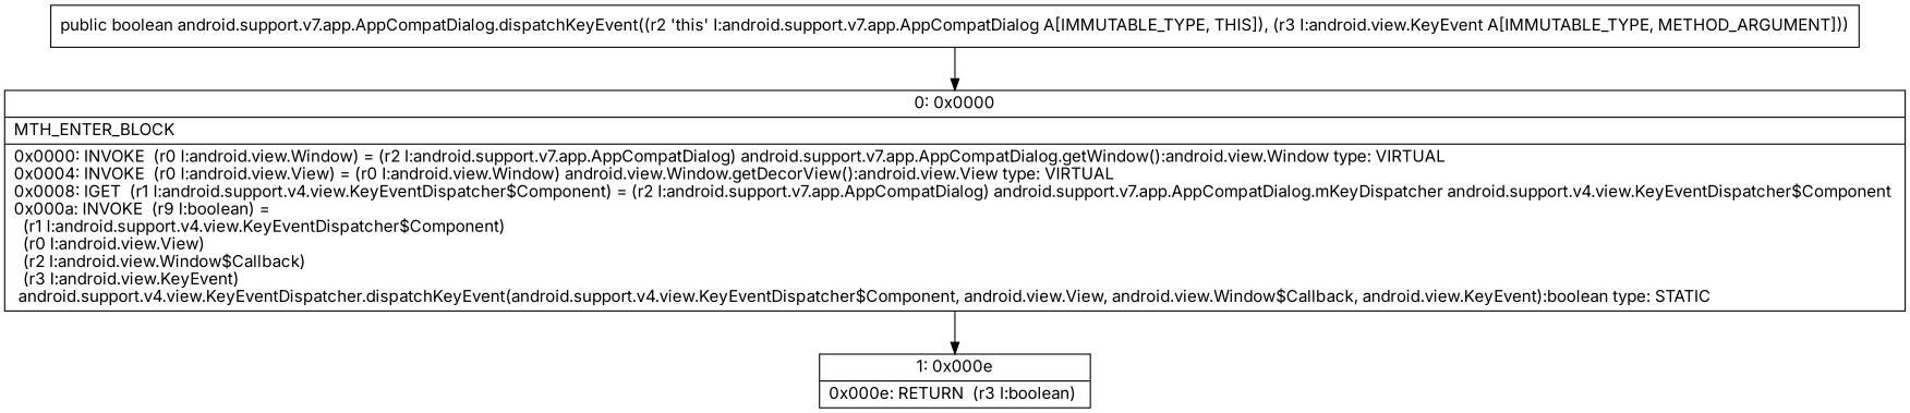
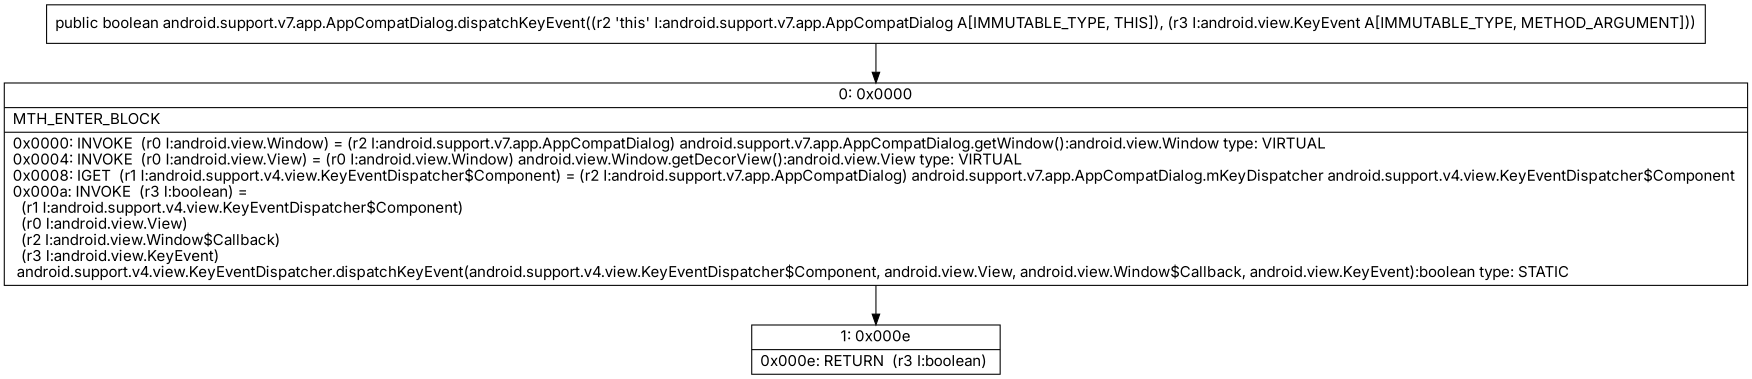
  digraph {
    fontname=Inter
    node [shape=record fontname=Inter]
    edge [fontname=Inter]
-   n1 [label="{0\:\ 0x0000|MTH_ENTER_BLOCK\l|0x0000: INVOKE  (r0 I:android.view.Window) = (r2 I:android.support.v7.app.AppCompatDialog) android.support.v7.app.AppCompatDialog.getWindow():android.view.Window type: VIRTUAL \l0x0004: INVOKE  (r0 I:android.view.View) = (r0 I:android.view.Window) android.view.Window.getDecorView():android.view.View type: VIRTUAL \l0x0008: IGET  (r1 I:android.support.v4.view.KeyEventDispatcher$Component) = (r2 I:android.support.v7.app.AppCompatDialog) android.support.v7.app.AppCompatDialog.mKeyDispatcher android.support.v4.view.KeyEventDispatcher$Component \l0x000a: INVOKE  (r9 I:boolean) = \l  (r1 I:android.support.v4.view.KeyEventDispatcher$Component)\l  (r0 I:android.view.View)\l  (r2 I:android.view.Window$Callback)\l  (r3 I:android.view.KeyEvent)\l android.support.v4.view.KeyEventDispatcher.dispatchKeyEvent(android.support.v4.view.KeyEventDispatcher$Component, android.view.View, android.view.Window$Callback, android.view.KeyEvent):boolean type: STATIC \l}"]
+   n1 [label="{0\:\ 0x0000|MTH_ENTER_BLOCK\l|0x0000: INVOKE  (r0 I:android.view.Window) = (r2 I:android.support.v7.app.AppCompatDialog) android.support.v7.app.AppCompatDialog.getWindow():android.view.Window type: VIRTUAL \l0x0004: INVOKE  (r0 I:android.view.View) = (r0 I:android.view.Window) android.view.Window.getDecorView():android.view.View type: VIRTUAL \l0x0008: IGET  (r1 I:android.support.v4.view.KeyEventDispatcher$Component) = (r2 I:android.support.v7.app.AppCompatDialog) android.support.v7.app.AppCompatDialog.mKeyDispatcher android.support.v4.view.KeyEventDispatcher$Component \l0x000a: INVOKE  (r3 I:boolean) = \l  (r1 I:android.support.v4.view.KeyEventDispatcher$Component)\l  (r0 I:android.view.View)\l  (r2 I:android.view.Window$Callback)\l  (r3 I:android.view.KeyEvent)\l android.support.v4.view.KeyEventDispatcher.dispatchKeyEvent(android.support.v4.view.KeyEventDispatcher$Component, android.view.View, android.view.Window$Callback, android.view.KeyEvent):boolean type: STATIC \l}"]
    n2 [label="{1\:\ 0x000e|0x000e: RETURN  (r3 I:boolean) \l}"]
    n3 [label="{public boolean android.support.v7.app.AppCompatDialog.dispatchKeyEvent((r2 'this' I:android.support.v7.app.AppCompatDialog A[IMMUTABLE_TYPE, THIS]), (r3 I:android.view.KeyEvent A[IMMUTABLE_TYPE, METHOD_ARGUMENT])) }"]
    n1 -> n2
    n3 -> n1
  }
